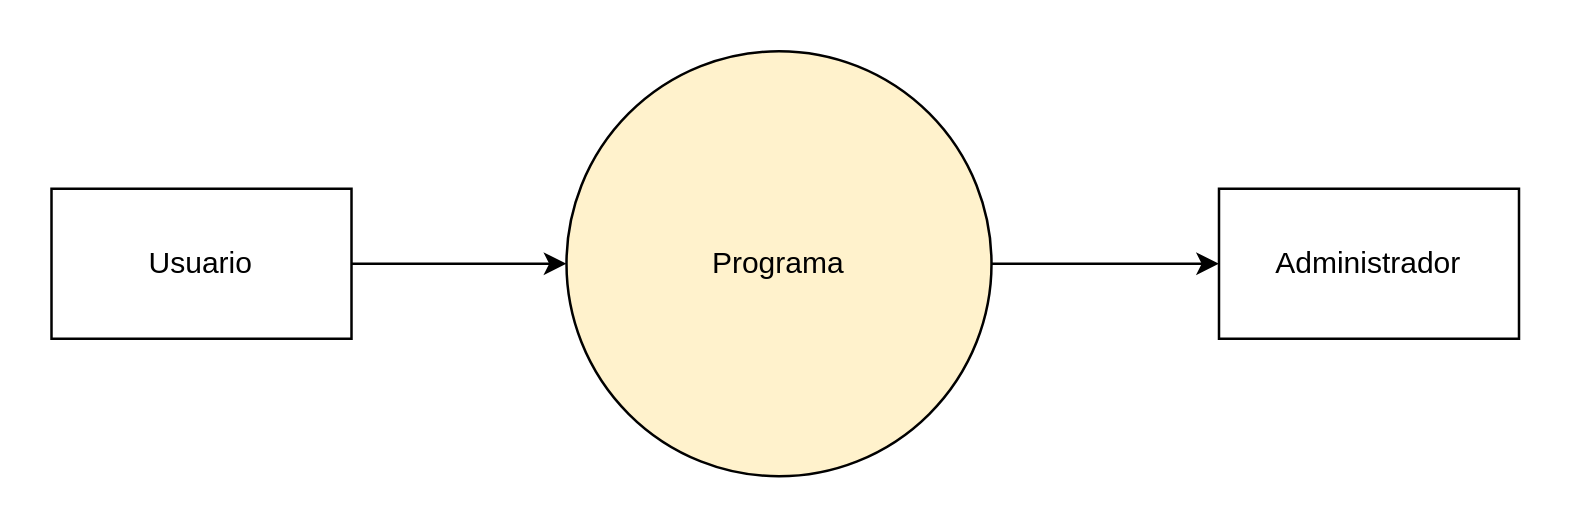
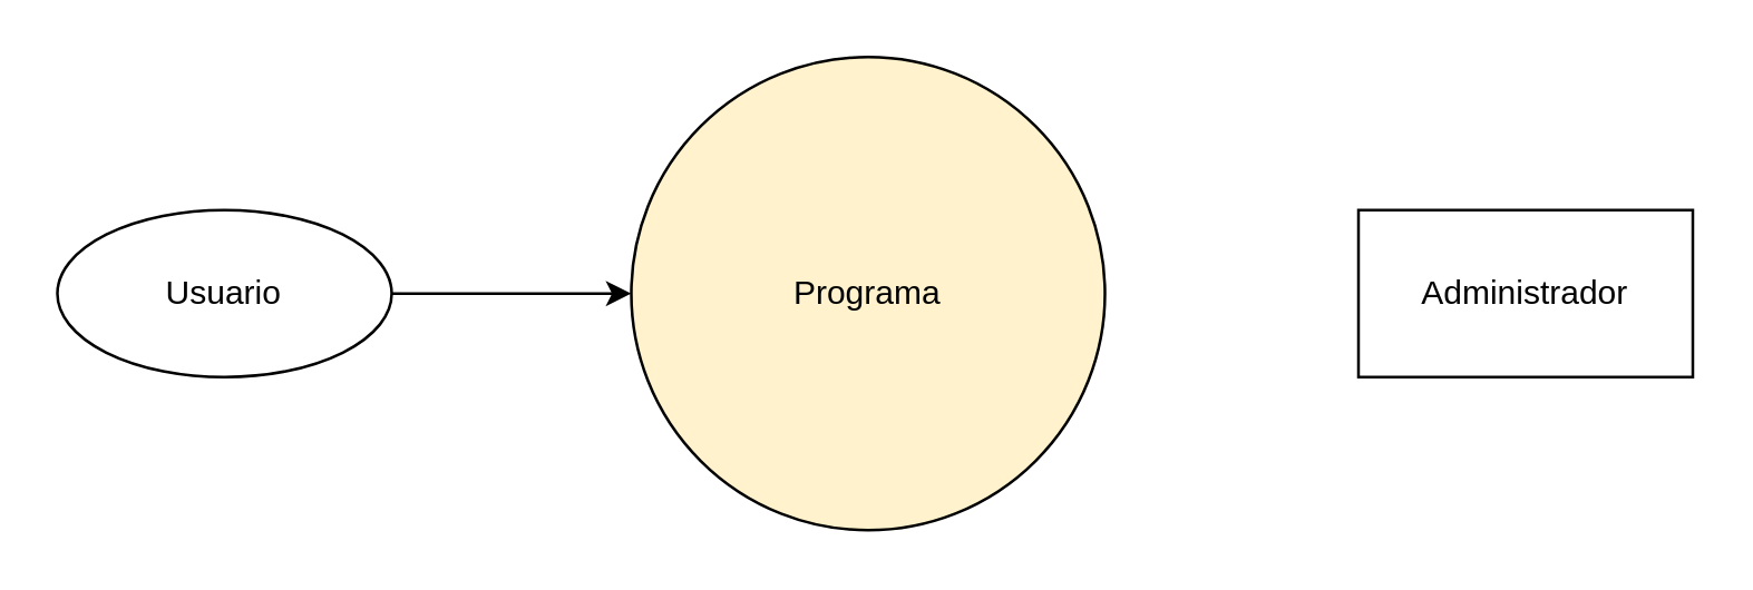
  <mxCell id="0" />
  <mxCell id="1" parent="0" />
- <mxCell id="2" style="edgeStyle=orthogonalEdgeStyle;rounded=0;orthogonalLoop=1;jettySize=auto;html=1;" edge="1" parent="1" source="3" target="6"><mxGeometry relative="1" as="geometry" /></mxCell>
  <mxCell id="3" value="Programa" style="ellipse;whiteSpace=wrap;html=1;aspect=fixed;fillColor=#fff2cc;" vertex="1" parent="1"><mxGeometry x="226" y="20" width="170" height="170" as="geometry" /></mxCell>
  <mxCell id="4" style="edgeStyle=orthogonalEdgeStyle;rounded=0;orthogonalLoop=1;jettySize=auto;html=1;entryX=0;entryY=0.5;entryDx=0;entryDy=0;" edge="1" parent="1" source="5" target="3"><mxGeometry relative="1" as="geometry" /></mxCell>
- <mxCell id="5" value="Usuario" style="rounded=0;whiteSpace=wrap;html=1;" vertex="1" parent="1"><mxGeometry x="20" y="75" width="120" height="60" as="geometry" /></mxCell>
+ <mxCell id="5" value="Usuario" style="ellipse;whiteSpace=wrap;html=1;" vertex="1" parent="1"><mxGeometry x="20" y="75" width="120" height="60" as="geometry" /></mxCell>
  <mxCell id="6" value="Administrador" style="rounded=0;whiteSpace=wrap;html=1;" vertex="1" parent="1"><mxGeometry x="487" y="75" width="120" height="60" as="geometry" /></mxCell>
